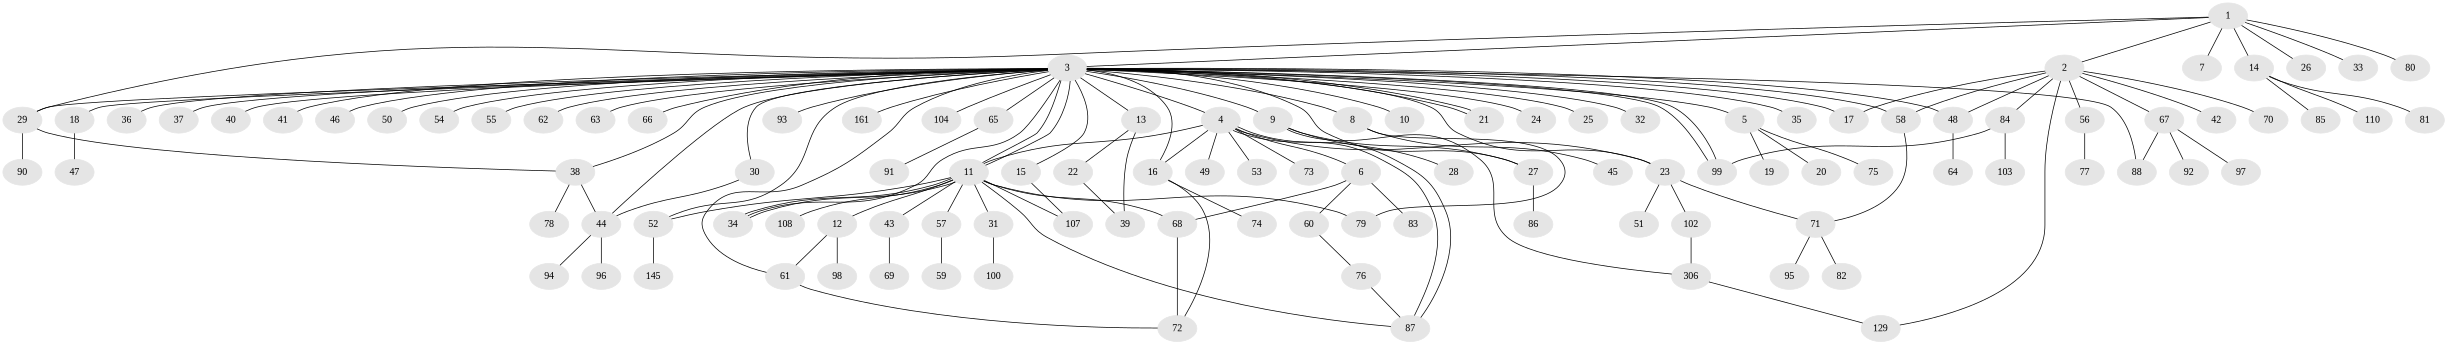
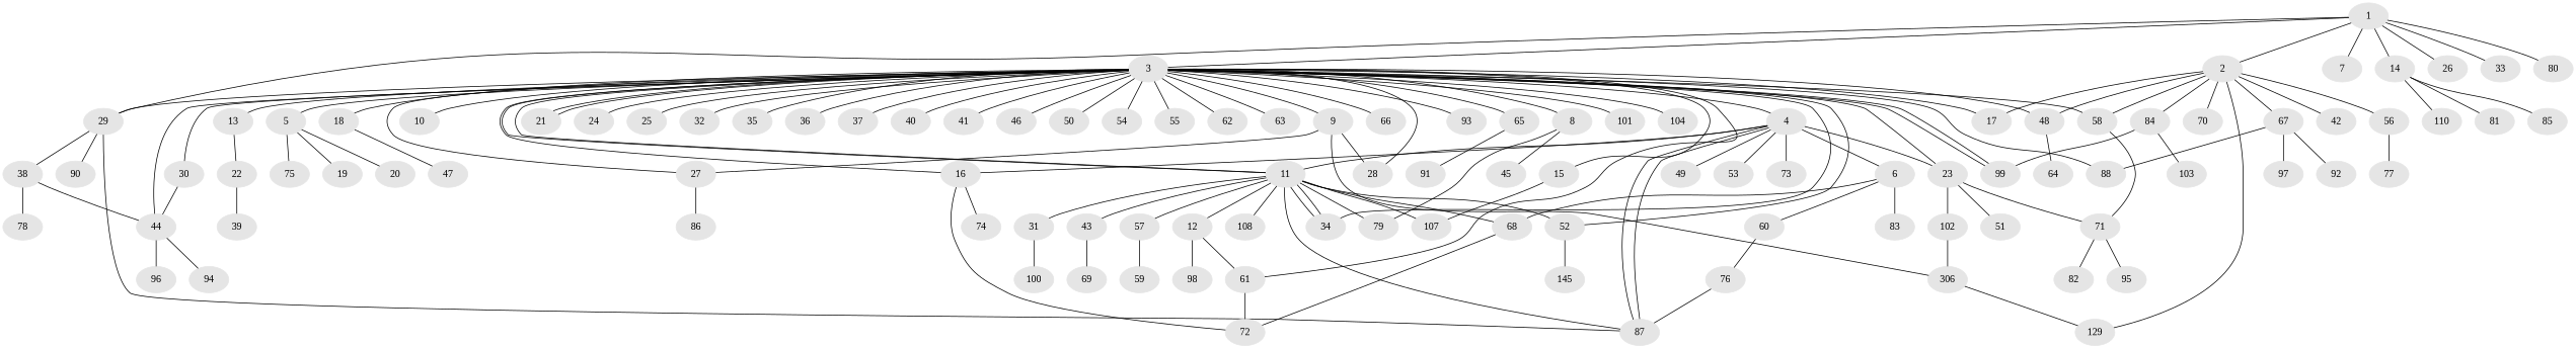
  graph {
    fontname="Liberation Serif"
    node [color=gray90 fontname="Liberation Serif" style=filled]
    edge [fontname="Liberation Serif"]
    1
    2
    3
    7
    14
    26
    29
    33
    80
    17
    42
    48
    56
    58
    67
    70
    84
    n18 [label=129]
    4
    5
    8
    9
    10
    11
    13
    15
    16
    18
    21
    23
    24
    25
    27
    28
    30
    32
    34
    35
    36
    37
    40
    41
    44
    46
    50
    52
    54
    55
    61
    62
    63
    65
    66
    88
    93
    99
-   101 [label=161]
+   101
    104
    81
    85
    110
    87
    38
    90
    6
    49
    53
    73
    64
    77
    71
    92
    97
    103
    19
    20
    75
    45
    79
    n80 [label=306]
    68
    12
    31
    43
    57
    107
    108
    22
    39
    72
    74
    47
    51
    102
    86
    94
    96
    n98 [label=145]
    91
    60
    83
    76
    98
    100
    78
    69
    59
    82
    95
    1 -- 2
    1 -- 3
    1 -- 7
    1 -- 14
    1 -- 26
    1 -- 29
    1 -- 33
    1 -- 80
    2 -- 17
    2 -- 42
    2 -- 48
    2 -- 56
    2 -- 58
    2 -- 67
    2 -- 70
    2 -- 84
    2 -- n18
    3 -- 29
    3 -- 17
    3 -- 48
    3 -- 58
    3 -- 4
    3 -- 5
    3 -- 8
    3 -- 9
    3 -- 10
    3 -- 11
    3 -- 11
    3 -- 13
    3 -- 15
    3 -- 16
    3 -- 18
    3 -- 21
    3 -- 21
    3 -- 23
    3 -- 24
    3 -- 25
    3 -- 27
-   3 -- 38
+   3 -- 28
    3 -- 30
    3 -- 32
    3 -- 34
    3 -- 35
    3 -- 36
    3 -- 37
    3 -- 40
    3 -- 41
    3 -- 44
    3 -- 46
    3 -- 50
    3 -- 52
    3 -- 54
    3 -- 55
    3 -- 61
    3 -- 62
    3 -- 63
    3 -- 65
    3 -- 66
    3 -- 88
    3 -- 93
    3 -- 99
    3 -- 99
    3 -- 101
    3 -- 104
    14 -- 81
    14 -- 85
    14 -- 110
+   29 -- 87
    29 -- 38
    29 -- 90
    48 -- 64
    56 -- 77
    58 -- 71
    67 -- 88
    67 -- 92
    67 -- 97
    84 -- 99
    84 -- 103
    4 -- 11
    4 -- 16
    4 -- 23
    4 -- 87
    4 -- 87
    4 -- 6
    4 -- 49
    4 -- 53
    4 -- 73
    5 -- 19
    5 -- 20
    5 -- 75
    8 -- 45
    8 -- 79
    9 -- 27
    9 -- 28
    9 -- n80
    11 -- 34
    11 -- 34
    11 -- 52
    11 -- 87
    11 -- 79
    11 -- 68
    11 -- 12
    11 -- 31
    11 -- 43
    11 -- 57
    11 -- 107
    11 -- 108
    13 -- 22
-   13 -- 39
    15 -- 107
    16 -- 72
    16 -- 74
    18 -- 47
    23 -- 71
    23 -- 51
    23 -- 102
    27 -- 86
    30 -- 44
    44 -- 94
    44 -- 96
    52 -- n98
    61 -- 72
    65 -- 91
    38 -- 44
    38 -- 78
    6 -- 68
    6 -- 60
    6 -- 83
    71 -- 82
    71 -- 95
    n80 -- n18
    68 -- 72
    12 -- 61
    12 -- 98
    31 -- 100
    43 -- 69
    57 -- 59
    22 -- 39
    102 -- n80
    60 -- 76
    76 -- 87
  }
